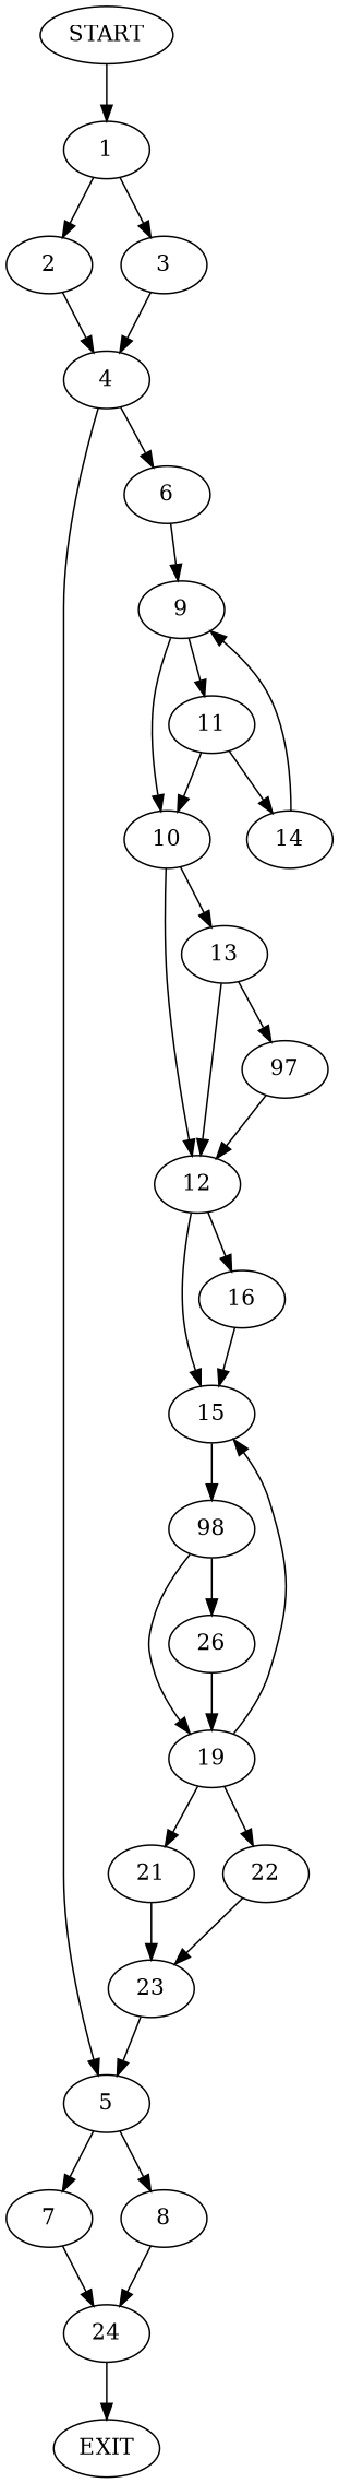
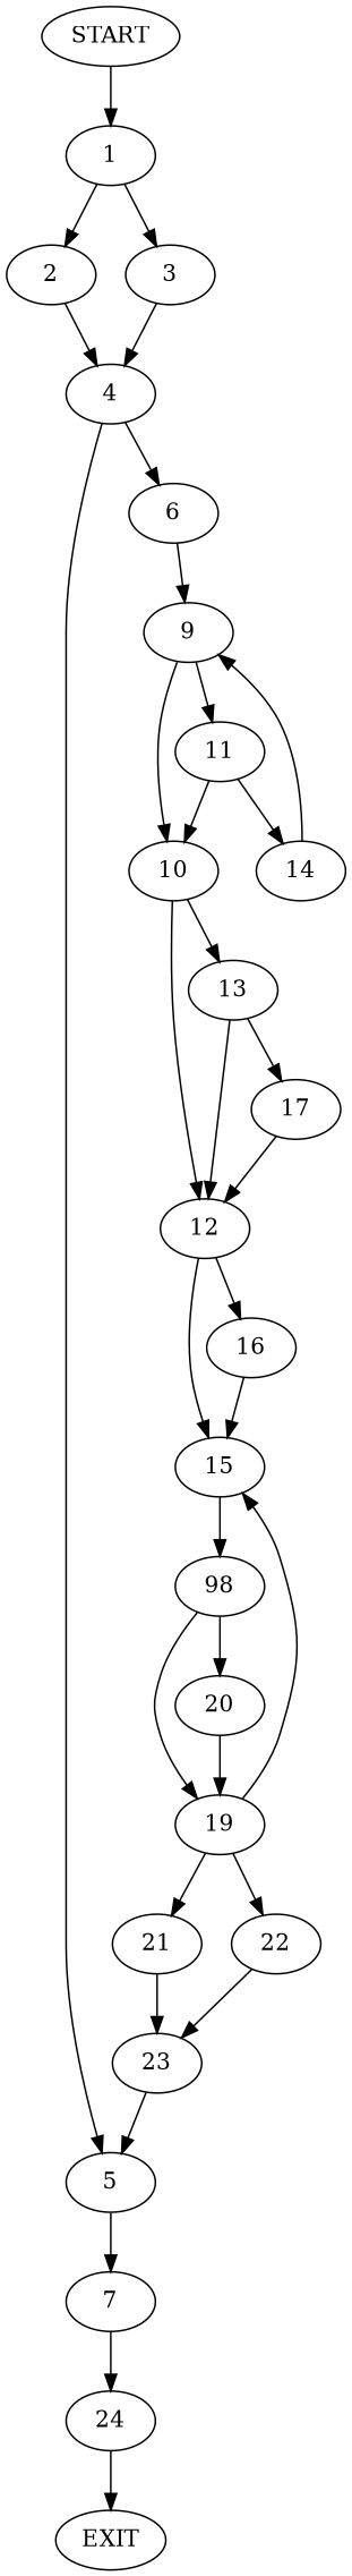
  digraph {
    fontname="DejaVu Serif"
    node [fontname="DejaVu Serif"]
    edge [fontname="DejaVu Serif"]
    n1 [label=START]
    1
    2
    3
    n5 [label=EXIT]
    4
    5
    6
    7
-   8
    9
    24
    10
    11
    12
    13
    14
    15
    16
-   17 [label=97]
+   17
    n21 [label=98]
    19
-   20 [label=26]
+   20
    21
    22
    23
    n1 -> 1
    1 -> 2
    1 -> 3
    2 -> 4
    3 -> 4
    4 -> 5
    4 -> 6
    5 -> 7
-   5 -> 8
    6 -> 9
    7 -> 24
-   8 -> 24
    9 -> 10
    9 -> 11
    24 -> n5
    10 -> 12
    10 -> 13
    11 -> 10
    11 -> 14
    12 -> 15
    12 -> 16
    13 -> 12
    13 -> 17
    14 -> 9
    15 -> n21
    16 -> 15
    17 -> 12
    n21 -> 19
    n21 -> 20
    19 -> 15
    19 -> 21
    19 -> 22
    20 -> 19
    21 -> 23
    22 -> 23
    23 -> 5
  }
